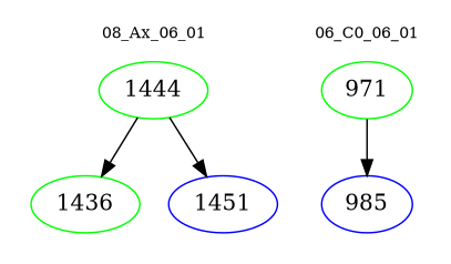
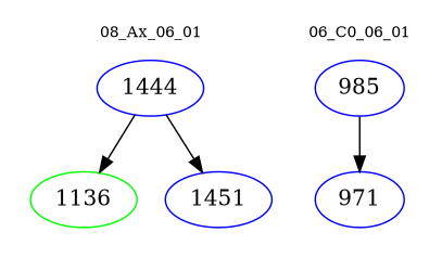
  digraph {
    node [color=blue]
    edge [color=black]
-   n1 [color=green label=1444]
-   n2 [color=green label=1436]
+   n1 [label=1444]
+   n2 [color=green label=1136]
    n3 [label=1451]
    n4 [label=985]
-   n5 [color=green label=971]
+   n5 [label=971]
    subgraph cluster_1 {
      color=white
      fontsize=10
      label="08_Ax_06_01"
      n1
      n2
      n3
    }
    subgraph cluster_2 {
      color=white
      fontsize=10
      label="06_C0_06_01"
      n4
      n5
    }
    n1 -> n2
    n1 -> n3
-   n5 -> n4
+   n4 -> n5
  }
